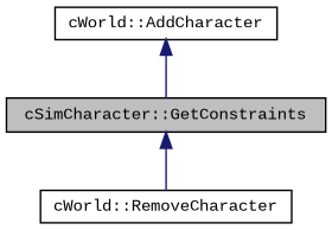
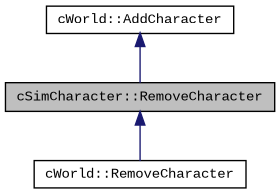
  digraph {
    fontname="Liberation Mono"
    rankdir=TB
    node [color=black fillcolor=white fontname="Liberation Mono" fontsize=10 shape=record style=filled]
    edge [color=midnightblue dir=back fontname="Liberation Mono" fontsize=10 labelfontname=Helvetica labelfontsize=10 style=solid]
-   n1 [fillcolor=grey75 fontcolor=black height=0.2 label="cSimCharacter::GetConstraints" width=0.4]
+   n1 [fillcolor=grey75 fontcolor=black height=0.2 label="cSimCharacter::RemoveCharacter" width=0.4]
    n2 [height=0.2 label="cWorld::RemoveCharacter" width=0.4]
    n3 [height=0.2 label="cWorld::AddCharacter" width=0.4]
    n1 -> n2
    n3 -> n1
  }
